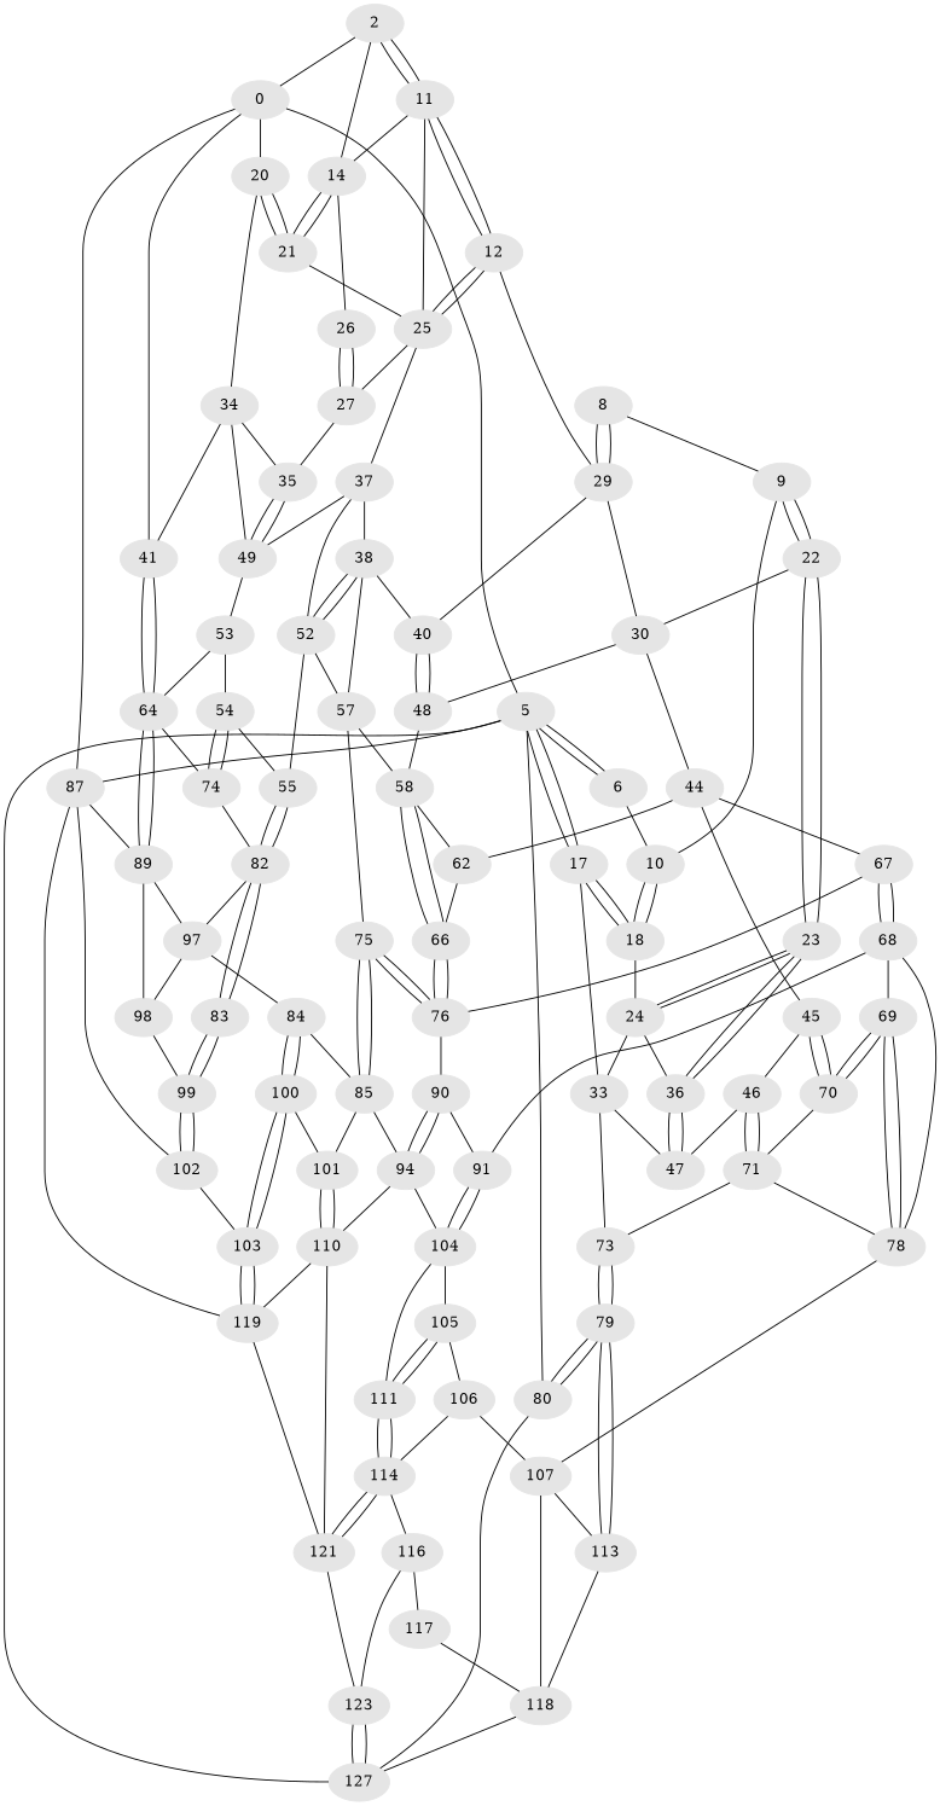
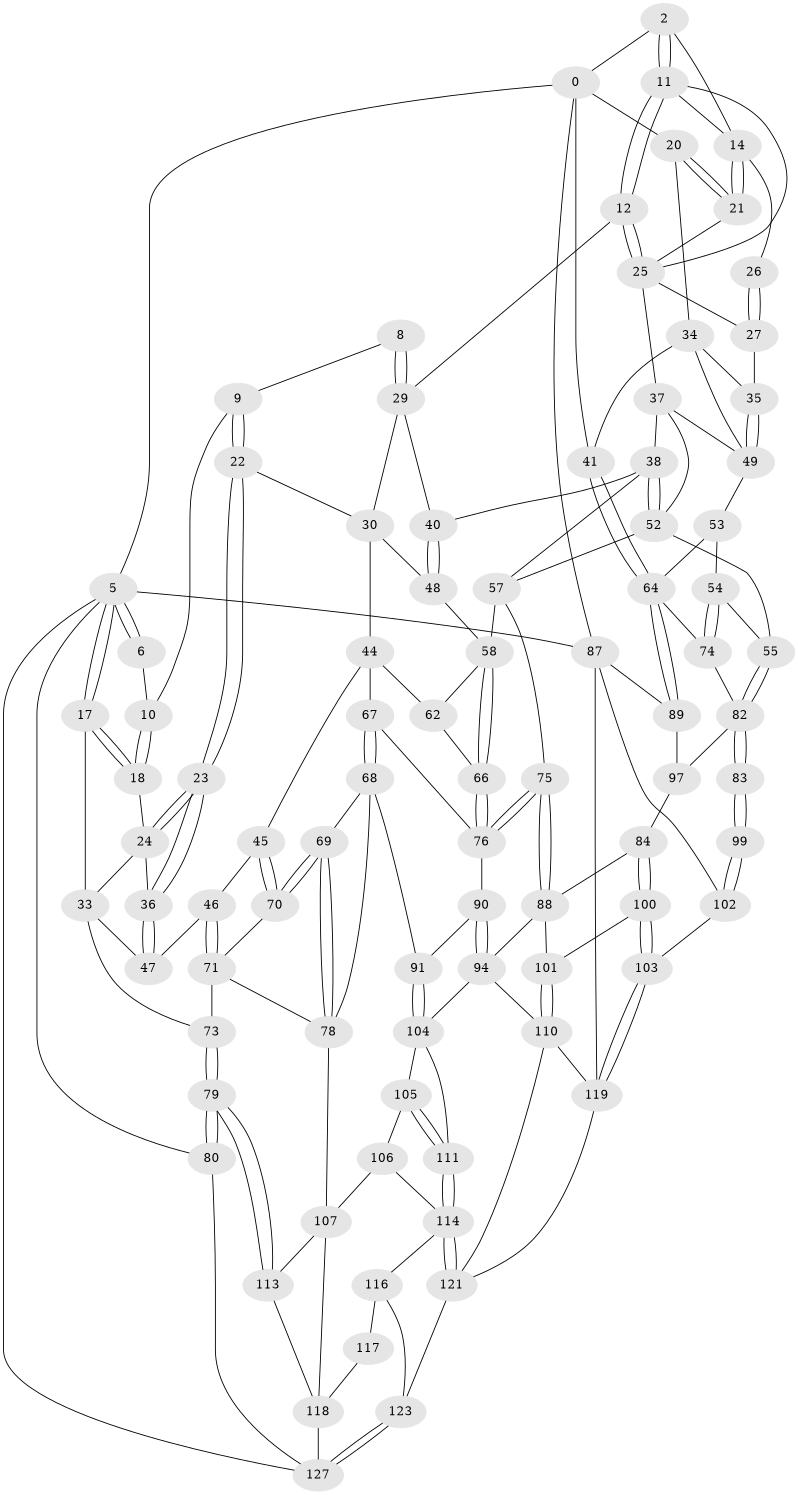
  graph {
    node [color=gray90 style=filled]
    2 [super="+3"]
    n2 [label=0 super="+19"]
    11 [super="+16"]
    14 [super="+15"]
    8
    9
    29 [super="+31"]
    12 [super="+13"]
    25 [super="+28"]
    5 [super="+81"]
    20
    41
    87 [super="+88"]
    21
    26
    6
    17
    80
    127 [super="+128"]
    34 [super="+42"]
    64 [super="+65"]
    89 [super="+96"]
    102
    119 [super="+125"]
    10
    18
    33 [super="+61"]
    22
    30 [super="+43"]
    40
    23
    24 [super="+32"]
    27
    37 [super="+50"]
    47
    73
    36
    35
    49 [super="+51"]
    44 [super="+63"]
    48
    38 [super="+39"]
    52 [super="+56"]
    45
    62
    67
    58 [super="+59"]
    79
    53
    57 [super="+60"]
    55
    75
    74
    46
    70
    66
    76 [super="+77"]
    68 [super="+92"]
    71 [super="+72"]
    78 [super="+95"]
    54
    82 [super="+86"]
    83
    97
-   85 [super="+93"]
-   98
+   85 [super="+93" label=88]
    90
    69
    91
    107 [super="+112"]
    104 [super="+109"]
    113
    94 [super="+108"]
    101
    118 [super="+126"]
    99
    84
    100
    103
    110 [super="+120"]
    121 [super="+122"]
    105
    111
    106
    114 [super="+115"]
    116 [super="+124"]
    123
    117
    2 -- n2
    2 -- 11
    2 -- 11
    2 -- 14
    n2 -- 5
    n2 -- 20
    n2 -- 41
    n2 -- 87
    11 -- 14
    11 -- 12
    11 -- 12
    11 -- 25
    14 -- 21
    14 -- 21
    14 -- 26
    8 -- 9
    8 -- 29
    8 -- 29
    9 -- 10
    9 -- 22
    9 -- 22
    29 -- 30
    29 -- 40
    12 -- 29
    12 -- 25
    12 -- 25
    25 -- 27
    25 -- 37
    5 -- 87
    5 -- 6
    5 -- 6
    5 -- 17
    5 -- 17
    5 -- 80
    5 -- 127
    20 -- 21
    20 -- 21
    20 -- 34
    41 -- 64
    41 -- 64
    87 -- 89
    87 -- 102
    87 -- 119
    21 -- 25
    26 -- 27
    26 -- 27
    6 -- 10
    17 -- 18
    17 -- 18
    17 -- 33
    80 -- 127
    34 -- 41
    34 -- 35
    34 -- 49
    64 -- 89
    64 -- 89
    64 -- 74
    89 -- 97
-   89 -- 98
    102 -- 103
    119 -- 121
    10 -- 18
    10 -- 18
    18 -- 24
    33 -- 47
    33 -- 73
    22 -- 30
    22 -- 23
    22 -- 23
    30 -- 44
    30 -- 48
    40 -- 48
    40 -- 48
    23 -- 24
    23 -- 24
    23 -- 36
    23 -- 36
    24 -- 33
    24 -- 36
    27 -- 35
    37 -- 49
    37 -- 38
    37 -- 52
    73 -- 79
    73 -- 79
    36 -- 47
    36 -- 47
    35 -- 49
    35 -- 49
    49 -- 53
    44 -- 45
    44 -- 62
    44 -- 67
    48 -- 58
    38 -- 40
    38 -- 52
    38 -- 52
    38 -- 57
    52 -- 57
    52 -- 55
    45 -- 46
    45 -- 70
    45 -- 70
    62 -- 66
    67 -- 76
    67 -- 68
    67 -- 68
    58 -- 62
    58 -- 66
    58 -- 66
    79 -- 80
    79 -- 80
    79 -- 113
    79 -- 113
    53 -- 64
    53 -- 54
    57 -- 58
    57 -- 75
    55 -- 82
    55 -- 82
    75 -- 76
    75 -- 76
    75 -- 85
    75 -- 85
    74 -- 82
    46 -- 47
    46 -- 71
    46 -- 71
    70 -- 71
    66 -- 76
    66 -- 76
    76 -- 90
    68 -- 78
    68 -- 69
    68 -- 91
    71 -- 73
    71 -- 78
    78 -- 107
    54 -- 55
    54 -- 74
    54 -- 74
    82 -- 83
    82 -- 83
    82 -- 97
    83 -- 99
    83 -- 99
-   97 -- 98
    97 -- 84
    85 -- 94
    85 -- 101
-   98 -- 99
    90 -- 91
    90 -- 94
    90 -- 94
    69 -- 70
    69 -- 70
    69 -- 78
    69 -- 78
    91 -- 104
    91 -- 104
    107 -- 113
    107 -- 118
    104 -- 105
    104 -- 111
    113 -- 118
    94 -- 104
    94 -- 110
    101 -- 110
    101 -- 110
    118 -- 127
    99 -- 102
    99 -- 102
    84 -- 85
    84 -- 100
    84 -- 100
    100 -- 101
    100 -- 103
    100 -- 103
    103 -- 119
    103 -- 119
    110 -- 119
    110 -- 121
    121 -- 123
    105 -- 111
    105 -- 111
    105 -- 106
    111 -- 114
    111 -- 114
    106 -- 107
    106 -- 114
    114 -- 121
    114 -- 121
    114 -- 116
    116 -- 123
    116 -- 117 [weight=2]
    123 -- 127
    123 -- 127
    117 -- 118
  }
